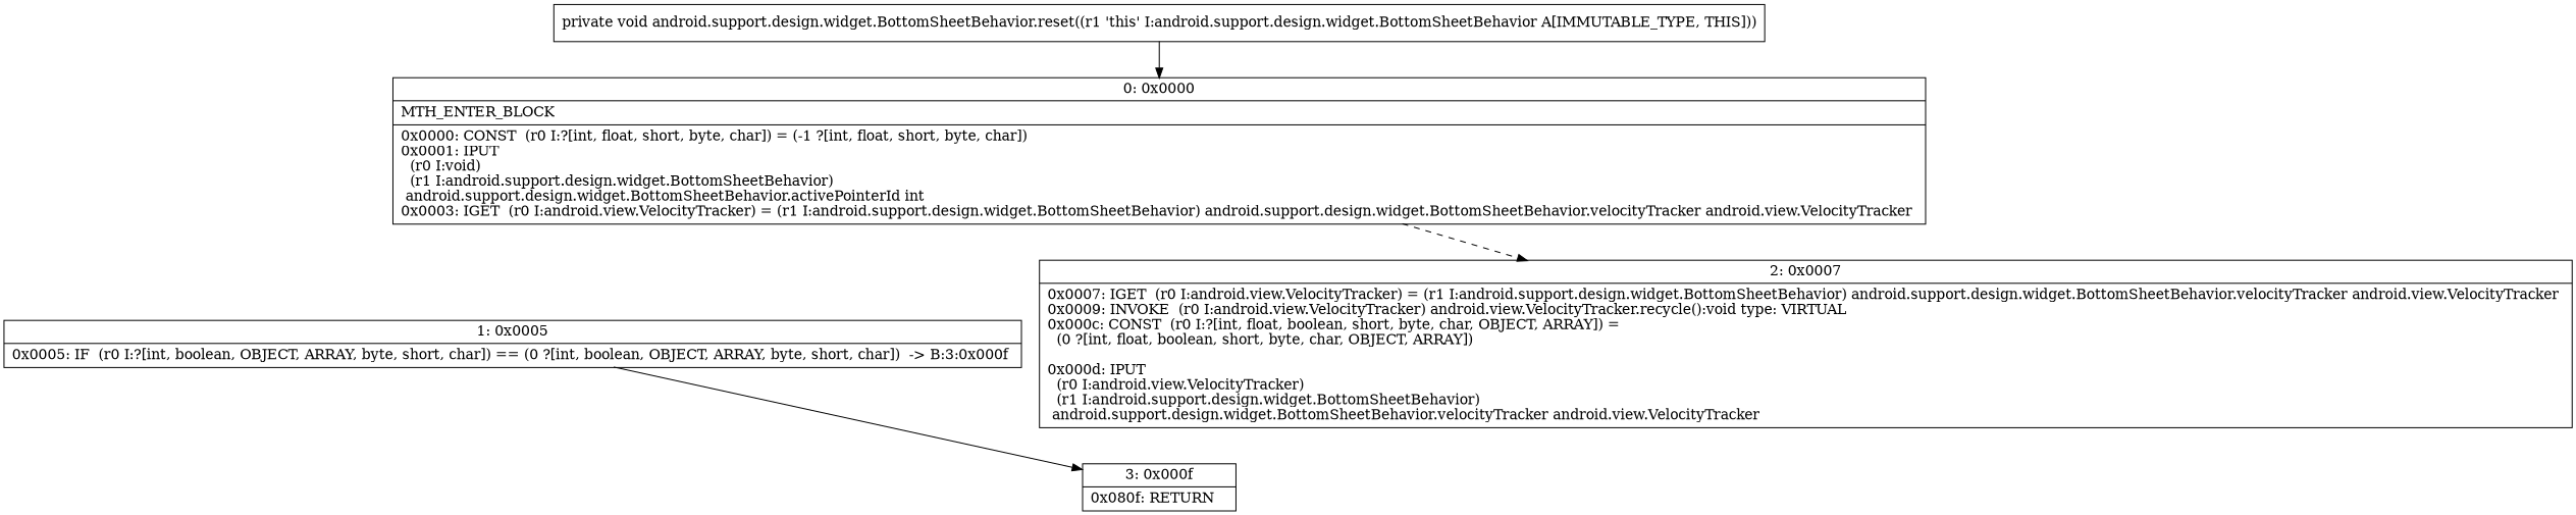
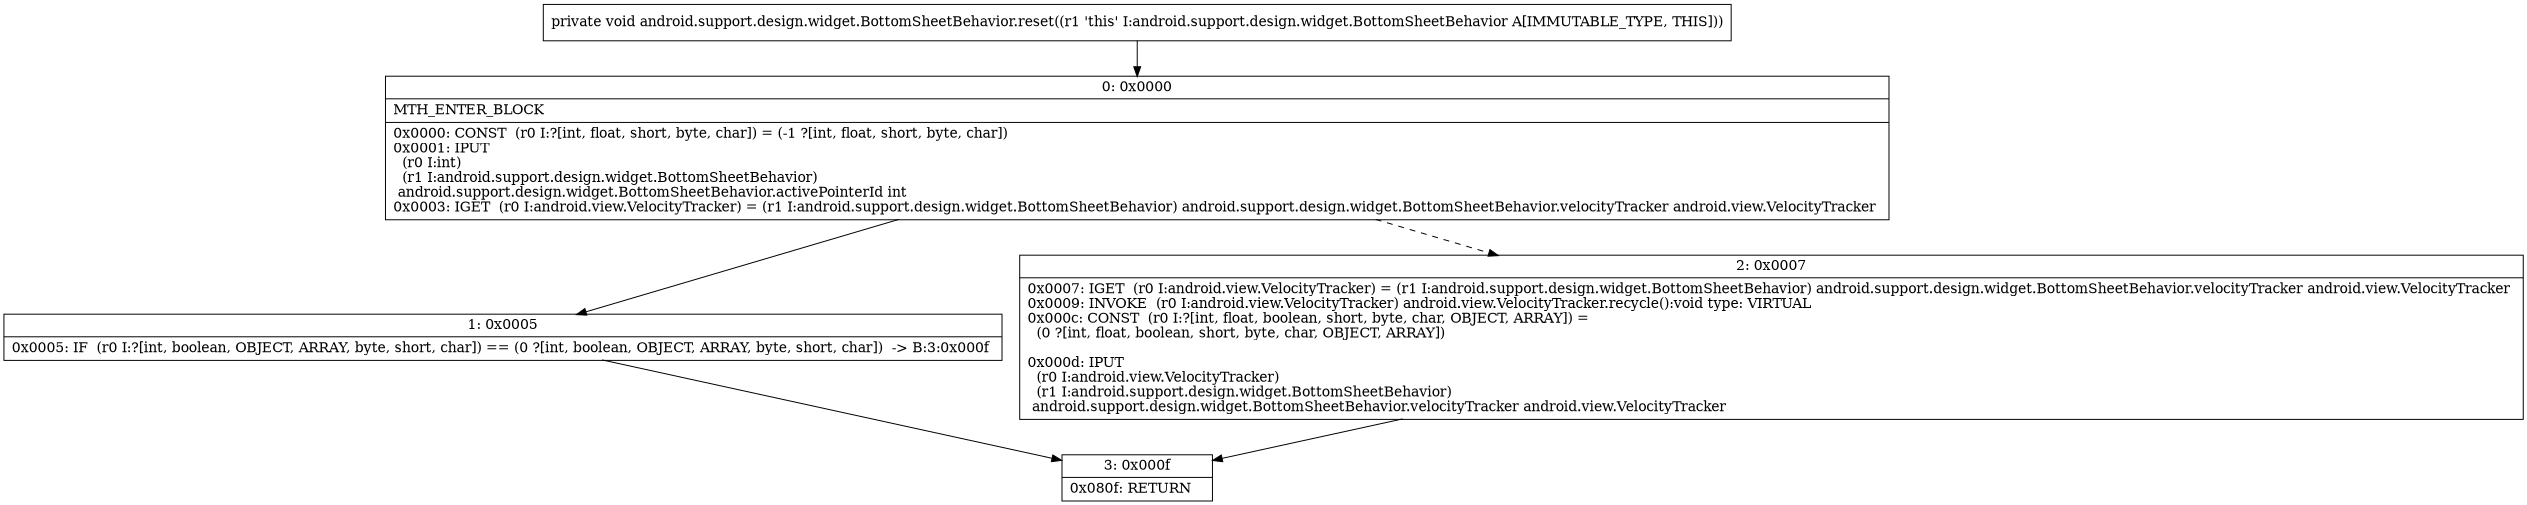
  digraph {
    node [shape=record]
-   n1 [label="{0\:\ 0x0000|MTH_ENTER_BLOCK\l|0x0000: CONST  (r0 I:?[int, float, short, byte, char]) = (\-1 ?[int, float, short, byte, char]) \l0x0001: IPUT  \l  (r0 I:void)\l  (r1 I:android.support.design.widget.BottomSheetBehavior)\l android.support.design.widget.BottomSheetBehavior.activePointerId int \l0x0003: IGET  (r0 I:android.view.VelocityTracker) = (r1 I:android.support.design.widget.BottomSheetBehavior) android.support.design.widget.BottomSheetBehavior.velocityTracker android.view.VelocityTracker \l}"]
+   n1 [label="{0\:\ 0x0000|MTH_ENTER_BLOCK\l|0x0000: CONST  (r0 I:?[int, float, short, byte, char]) = (\-1 ?[int, float, short, byte, char]) \l0x0001: IPUT  \l  (r0 I:int)\l  (r1 I:android.support.design.widget.BottomSheetBehavior)\l android.support.design.widget.BottomSheetBehavior.activePointerId int \l0x0003: IGET  (r0 I:android.view.VelocityTracker) = (r1 I:android.support.design.widget.BottomSheetBehavior) android.support.design.widget.BottomSheetBehavior.velocityTracker android.view.VelocityTracker \l}"]
    n2 [label="{1\:\ 0x0005|0x0005: IF  (r0 I:?[int, boolean, OBJECT, ARRAY, byte, short, char]) == (0 ?[int, boolean, OBJECT, ARRAY, byte, short, char])  \-\> B:3:0x000f \l}"]
    n3 [label="{2\:\ 0x0007|0x0007: IGET  (r0 I:android.view.VelocityTracker) = (r1 I:android.support.design.widget.BottomSheetBehavior) android.support.design.widget.BottomSheetBehavior.velocityTracker android.view.VelocityTracker \l0x0009: INVOKE  (r0 I:android.view.VelocityTracker) android.view.VelocityTracker.recycle():void type: VIRTUAL \l0x000c: CONST  (r0 I:?[int, float, boolean, short, byte, char, OBJECT, ARRAY]) = \l  (0 ?[int, float, boolean, short, byte, char, OBJECT, ARRAY])\l \l0x000d: IPUT  \l  (r0 I:android.view.VelocityTracker)\l  (r1 I:android.support.design.widget.BottomSheetBehavior)\l android.support.design.widget.BottomSheetBehavior.velocityTracker android.view.VelocityTracker \l}"]
    n4 [label="{3\:\ 0x000f|0x080f: RETURN   \l}"]
    n5 [label="{private void android.support.design.widget.BottomSheetBehavior.reset((r1 'this' I:android.support.design.widget.BottomSheetBehavior A[IMMUTABLE_TYPE, THIS])) }"]
+   n1 -> n2
    n1 -> n3 [style=dashed]
    n2 -> n4
+   n3 -> n4
    n5 -> n1
  }
